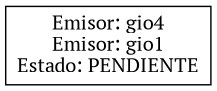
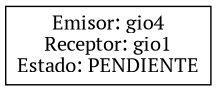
  digraph {
    rankdir=TB
    fontname="PT Serif"
-   n1 [label="{Emisor: gio4\nEmisor: gio1\nEstado: PENDIENTE}" shape=record fontname="PT Serif"]
+   n1 [label="{Emisor: gio4\nReceptor: gio1\nEstado: PENDIENTE}" shape=record fontname="PT Serif"]
  }
